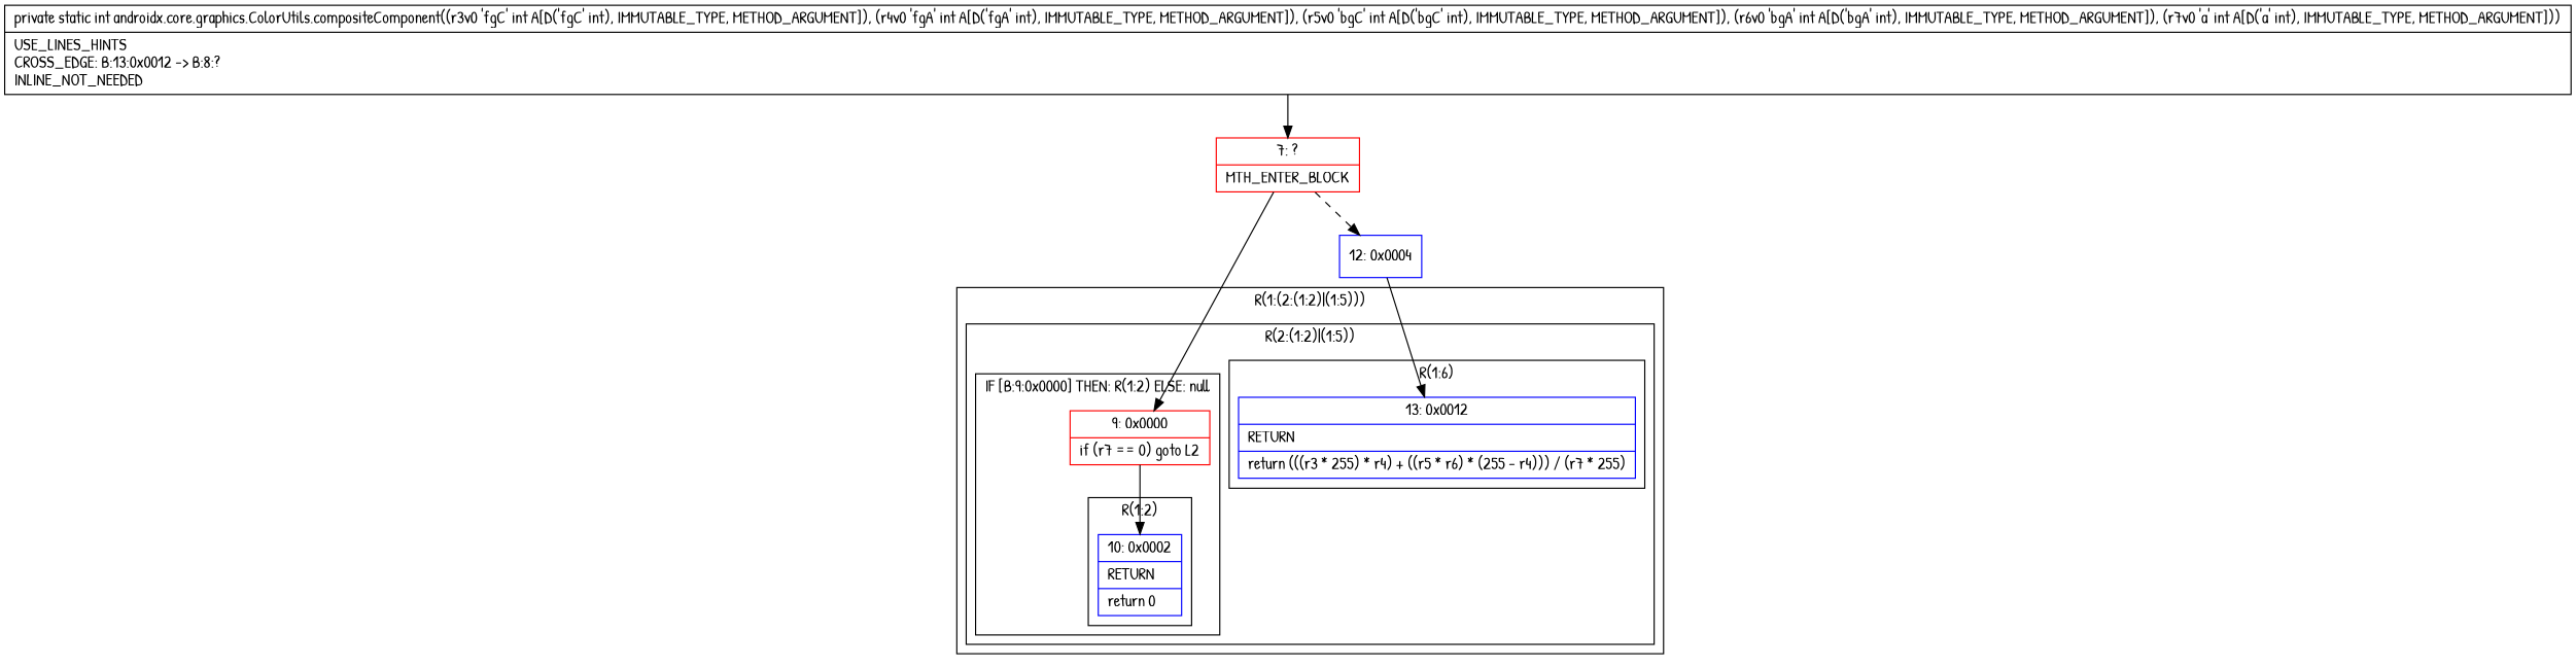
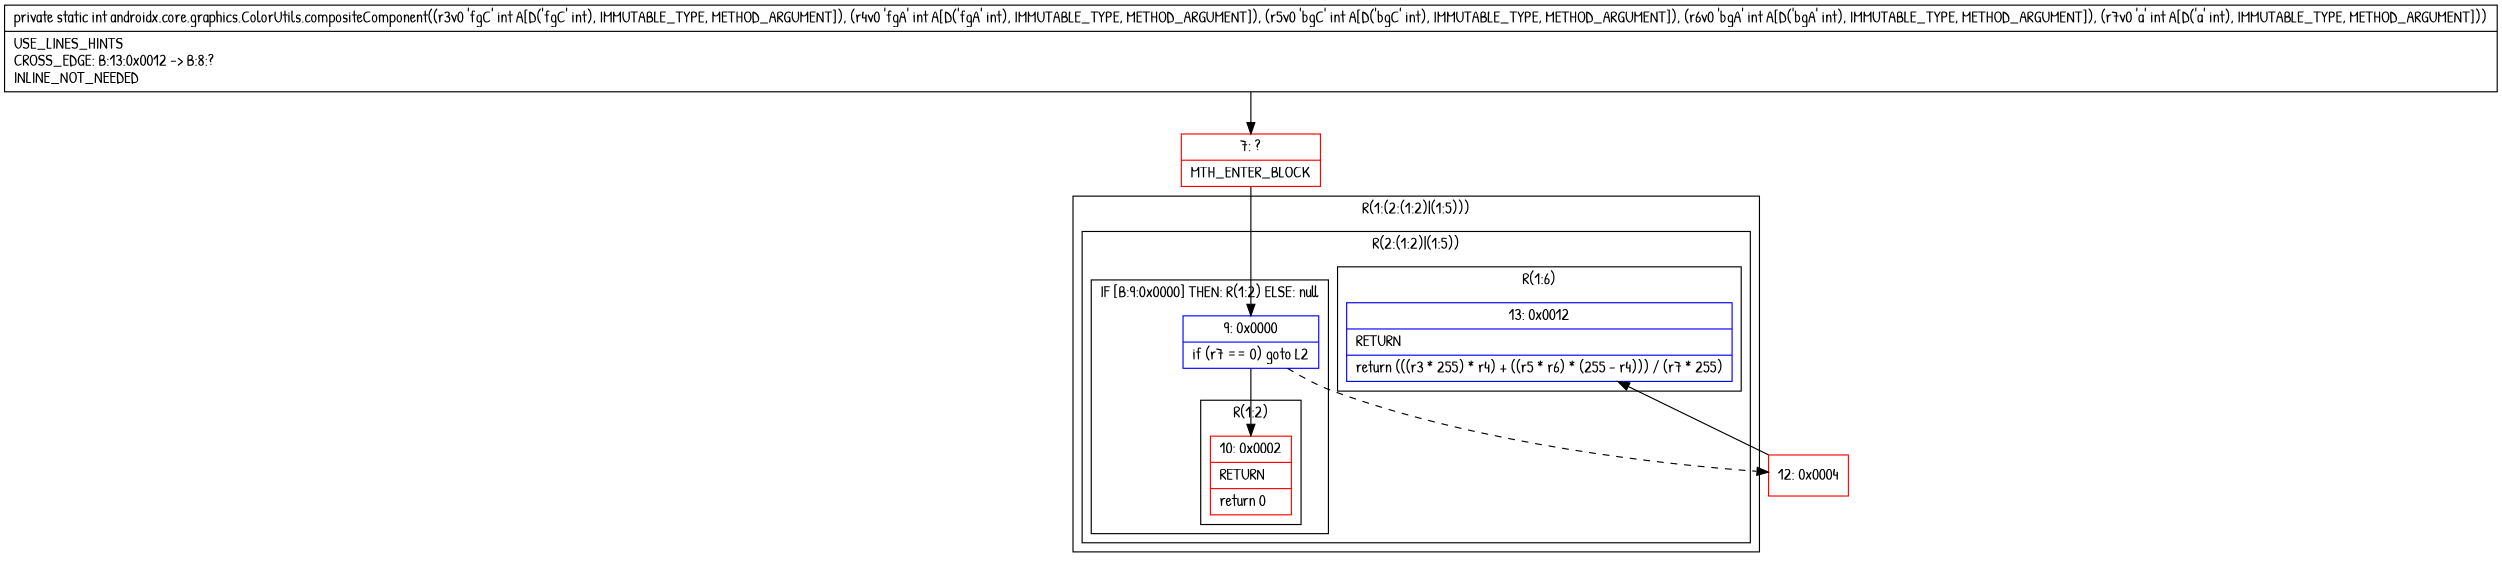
  digraph {
    fontname="Patrick Hand"
    node [color=blue fontname="Patrick Hand" shape=record]
    edge [fontname="Patrick Hand"]
-   n1 [label="{10\:\ 0x0002|RETURN\l|return 0\l}"]
-   n2 [color=red label="{9\:\ 0x0000|if (r7 == 0) goto L2\l}"]
+   n1 [color=red label="{10\:\ 0x0002|RETURN\l|return 0\l}"]
+   n2 [label="{9\:\ 0x0000|if (r7 == 0) goto L2\l}"]
    n3 [label="{13\:\ 0x0012|RETURN\l|return (((r3 * 255) * r4) + ((r5 * r6) * (255 \- r4))) \/ (r7 * 255)\l}"]
-   n4 [label="{12\:\ 0x0004}"]
+   n4 [color=red label="{12\:\ 0x0004}"]
    n5 [color=red label="{7\:\ ?|MTH_ENTER_BLOCK\l}"]
    n6 [label="{private static int androidx.core.graphics.ColorUtils.compositeComponent((r3v0 'fgC' int A[D('fgC' int), IMMUTABLE_TYPE, METHOD_ARGUMENT]), (r4v0 'fgA' int A[D('fgA' int), IMMUTABLE_TYPE, METHOD_ARGUMENT]), (r5v0 'bgC' int A[D('bgC' int), IMMUTABLE_TYPE, METHOD_ARGUMENT]), (r6v0 'bgA' int A[D('bgA' int), IMMUTABLE_TYPE, METHOD_ARGUMENT]), (r7v0 'a' int A[D('a' int), IMMUTABLE_TYPE, METHOD_ARGUMENT]))  | USE_LINES_HINTS\lCROSS_EDGE: B:13:0x0012 \-\> B:8:?\lINLINE_NOT_NEEDED\l}" color=""]
    subgraph cluster_1 {
      label="R(1:(2:(1:2)|(1:5)))"
      subgraph cluster_2 {
        label="R(2:(1:2)|(1:5))"
        subgraph cluster_3 {
          label="IF [B:9:0x0000] THEN: R(1:2) ELSE: null"
          n2
          subgraph cluster_4 {
            label="R(1:2)"
            n1
          }
        }
        subgraph cluster_5 {
          label="R(1:6)"
          n3
        }
      }
    }
    n2 -> n1
-   n5 -> n4 [style=dashed]
+   n2 -> n4 [style=dashed]
    n4 -> n3
    n5 -> n2
    n6 -> n5
  }
